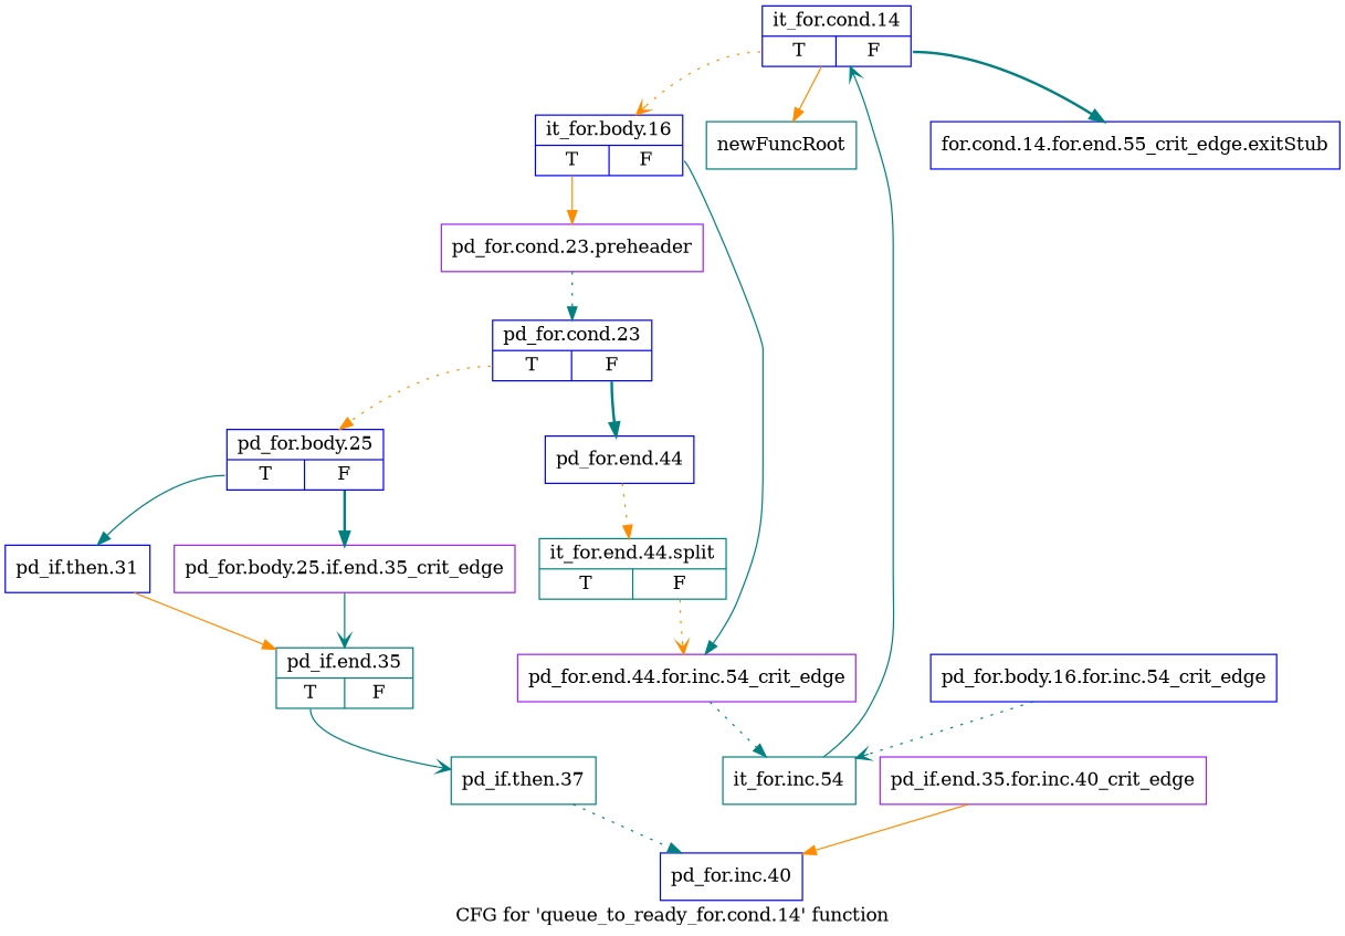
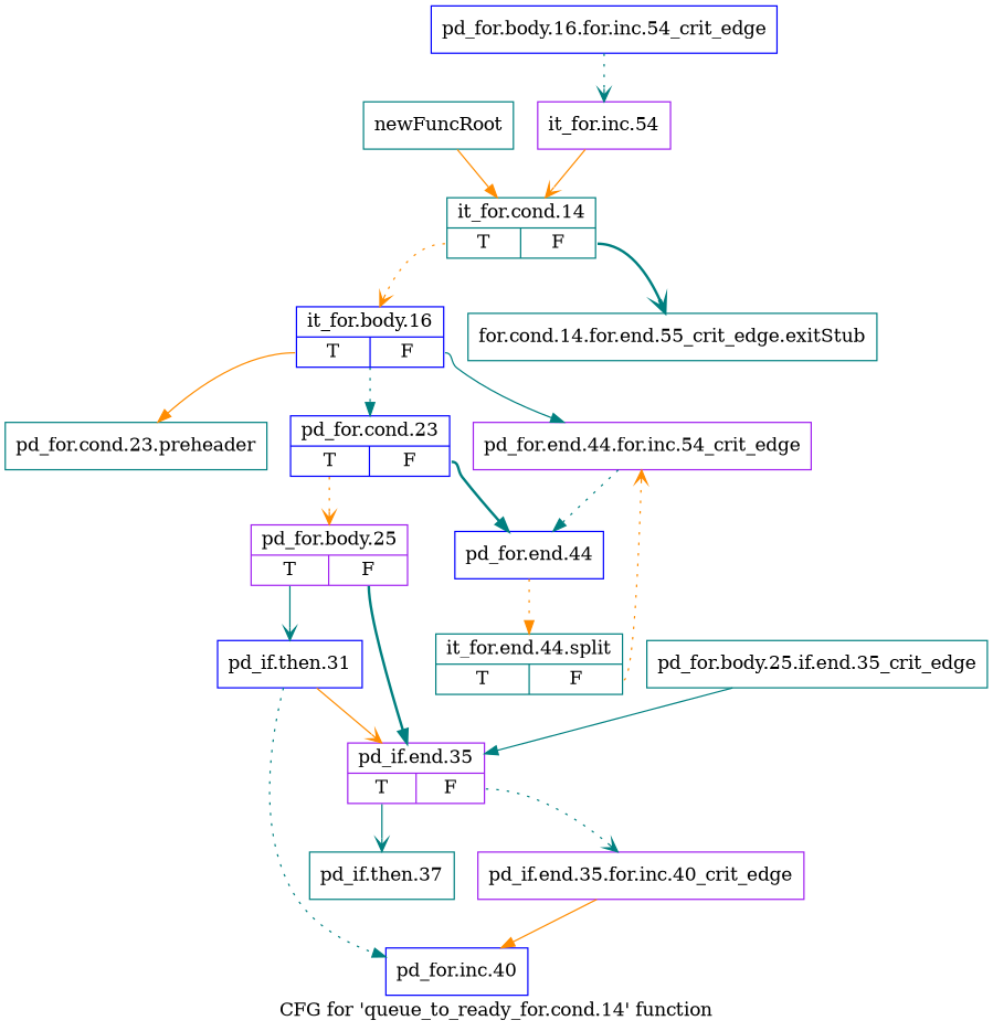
  digraph {
    label="CFG for 'queue_to_ready_for.cond.14' function"
    node [color=blue shape=record]
    edge [arrowhead=normal color=teal style=solid]
    n1 [color=teal label="{newFuncRoot}"]
-   n2 [label="{it_for.cond.14|{<s0>T|<s1>F}}"]
-   n3 [label="{for.cond.14.for.end.55_crit_edge.exitStub}"]
+   n2 [color=teal label="{it_for.cond.14|{<s0>T|<s1>F}}"]
+   n3 [color=teal label="{for.cond.14.for.end.55_crit_edge.exitStub}"]
    n4 [label="{it_for.body.16|{<s0>T|<s1>F}}"]
-   n5 [color=purple label="{pd_for.cond.23.preheader}"]
+   n5 [color=teal label="{pd_for.cond.23.preheader}"]
    n6 [color=purple label="{pd_for.end.44.for.inc.54_crit_edge}"]
    n7 [label="{pd_for.cond.23|{<s0>T|<s1>F}}"]
    n8 [label="{pd_for.body.16.for.inc.54_crit_edge}"]
-   n9 [color=teal label="{it_for.inc.54}"]
-   n10 [label="{pd_for.body.25|{<s0>T|<s1>F}}"]
+   n9 [color=purple label="{it_for.inc.54}"]
+   n10 [color=purple label="{pd_for.body.25|{<s0>T|<s1>F}}"]
    n11 [label="{pd_for.end.44}"]
    n12 [label="{pd_if.then.31}"]
-   n13 [color=purple label="{pd_for.body.25.if.end.35_crit_edge}"]
+   n13 [color=teal label="{pd_for.body.25.if.end.35_crit_edge}"]
    n14 [color=teal label="{it_for.end.44.split|{<s0>T|<s1>F}}"]
-   n15 [color=teal label="{pd_if.end.35|{<s0>T|<s1>F}}"]
+   n15 [color=purple label="{pd_if.end.35|{<s0>T|<s1>F}}"]
    n16 [color=teal label="{pd_if.then.37}"]
    n17 [color=purple label="{pd_if.end.35.for.inc.40_crit_edge}"]
    n18 [label="{pd_for.inc.40}"]
-   n2 -> n1 [color=darkorange]
-   n2 -> n3 [style=bold tailport=s1]
+   n1 -> n2 [color=darkorange]
+   n2 -> n3 [arrowhead=vee style=bold tailport=s1]
    n2 -> n4 [arrowhead=vee color=darkorange style=dotted tailport=s0]
    n4 -> n5 [color=darkorange tailport=s0]
    n4 -> n6 [tailport=s1]
-   n5 -> n7 [style=dotted]
-   n6 -> n9 [style=dotted]
-   n7 -> n10 [color=darkorange style=dotted tailport=s0]
+   n4 -> n7 [style=dotted]
+   n6 -> n11 [style=dotted]
+   n7 -> n10 [arrowhead=vee color=darkorange style=dotted tailport=s0]
    n7 -> n11 [style=bold tailport=s1]
    n8 -> n9 [arrowhead=vee style=dotted]
-   n9 -> n2 [arrowhead=vee]
-   n10 -> n12 [tailport=s0]
-   n10 -> n13 [style=bold tailport=s1]
+   n9 -> n2 [arrowhead=vee color=darkorange]
+   n10 -> n12 [arrowhead=vee tailport=s0]
+   n10 -> n15 [style=bold tailport=s1]
    n11 -> n14 [color=darkorange style=dotted]
-   n12 -> n15 [color=darkorange]
-   n13 -> n15 [arrowhead=vee]
+   n12 -> n15 [arrowhead=vee color=darkorange]
+   n13 -> n15
    n14 -> n6 [arrowhead=vee color=darkorange style=dotted tailport=s1]
    n15 -> n16 [arrowhead=vee tailport=s0]
-   n16 -> n18 [style=dotted]
+   n15 -> n17 [arrowhead=vee style=dotted tailport=s1]
+   n12 -> n18 [style=dotted]
    n17 -> n18 [color=darkorange]
  }
